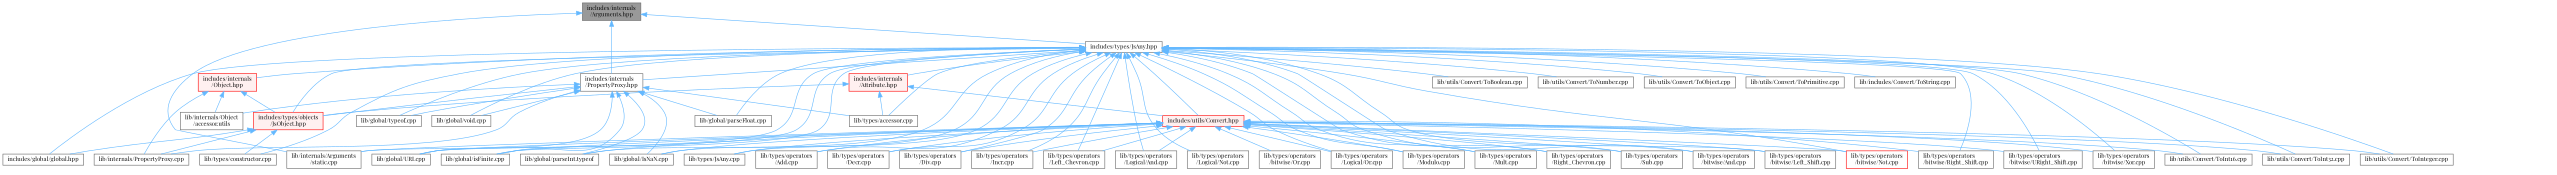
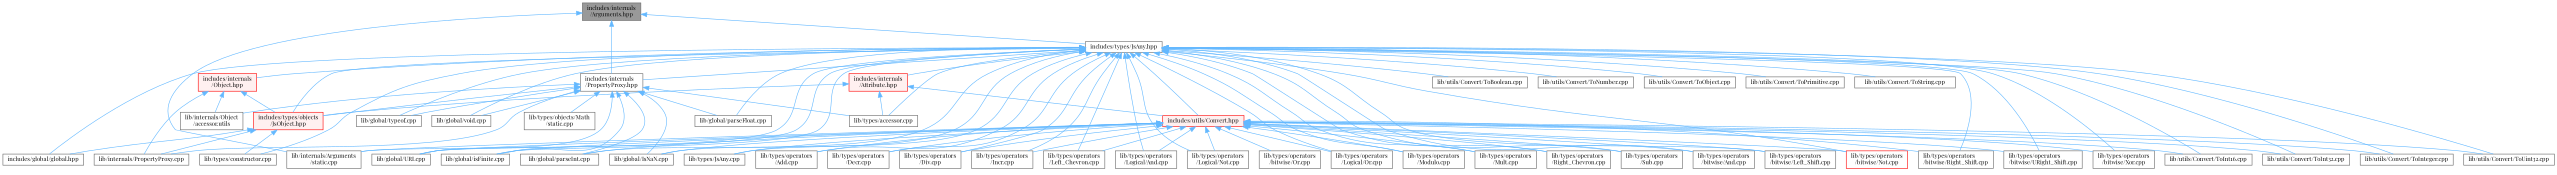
  digraph {
    fontname="Playfair Display"
    node [color=grey40 fillcolor=white fontname="Playfair Display" fontsize=10 shape=box style=filled]
    edge [color=steelblue1 dir=back fontname="Playfair Display" fontsize=10 labelfontname=Helvetica labelfontsize=10 style=solid]
    n1 [color=gray40 fillcolor=grey60 fontcolor=black height=0.2 label="includes/internals\l/Arguments.hpp" width=0.4]
    n2 [height=0.2 label="includes/internals\l/PropertyProxy.hpp" width=0.4]
    n3 [height=0.2 label="includes/types/JsAny.hpp" width=0.4]
    n4 [height=0.2 label="lib/internals/Arguments\l/static.cpp" width=0.4]
    n5 [color=red fillcolor="#FFF0F0" height=0.2 label="includes/types/objects\l/JsObject.hpp" width=0.4]
    n6 [height=0.2 label="lib/internals/PropertyProxy.cpp" width=0.4]
    n7 [height=0.2 label="lib/global/IsNaN.cpp" width=0.4]
    n8 [height=0.2 label="lib/global/URI.cpp" width=0.4]
    n9 [height=0.2 label="lib/global/isFinite.cpp" width=0.4]
    n10 [height=0.2 label="lib/global/parseFloat.cpp" width=0.4]
-   n11 [height=0.2 label="lib/global/parseInt.typeof" width=0.4]
+   n11 [height=0.2 label="lib/global/parseInt.cpp" width=0.4]
    n12 [height=0.2 label="lib/global/typeof.cpp" width=0.4]
    n13 [height=0.2 label="lib/global/void.cpp" width=0.4]
    n14 [height=0.2 label="lib/internals/Object\l/accessor.utils" width=0.4]
    n15 [height=0.2 label="lib/types/accessor.cpp" width=0.4]
+   n16 [height=0.2 label="lib/types/objects/Math\l/static.cpp" width=0.4]
    n17 [height=0.2 label="includes/global/global.hpp" width=0.4]
    n18 [height=0.2 label="lib/types/constructor.cpp" width=0.4]
    n19 [color=red fillcolor="#FFF0F0" height=0.2 label="includes/internals\l/Attribute.hpp" width=0.4]
    n20 [color=red fillcolor="#FFF0F0" height=0.2 label="includes/utils/Convert.hpp" width=0.4]
    n21 [height=0.2 label="lib/types/JsAny.cpp" width=0.4]
    n22 [height=0.2 label="lib/types/operators\l/Add.cpp" width=0.4]
    n23 [height=0.2 label="lib/types/operators\l/Decr.cpp" width=0.4]
    n24 [height=0.2 label="lib/types/operators\l/Div.cpp" width=0.4]
    n25 [height=0.2 label="lib/types/operators\l/Incr.cpp" width=0.4]
    n26 [height=0.2 label="lib/types/operators\l/Left_Chevron.cpp" width=0.4]
    n27 [height=0.2 label="lib/types/operators\l/Logical/And.cpp" width=0.4]
    n28 [height=0.2 label="lib/types/operators\l/Logical/Not.cpp" width=0.4]
    n29 [height=0.2 label="lib/types/operators\l/Logical/Or.cpp" width=0.4]
    n30 [height=0.2 label="lib/types/operators\l/Modulo.cpp" width=0.4]
    n31 [height=0.2 label="lib/types/operators\l/Mult.cpp" width=0.4]
    n32 [height=0.2 label="lib/types/operators\l/Right_Chevron.cpp" width=0.4]
    n33 [height=0.2 label="lib/types/operators\l/Sub.cpp" width=0.4]
    n34 [height=0.2 label="lib/types/operators\l/bitwise/And.cpp" width=0.4]
    n35 [height=0.2 label="lib/types/operators\l/bitwise/Left_Shift.cpp" width=0.4]
    n36 [color=red height=0.2 label="lib/types/operators\l/bitwise/Not.cpp" width=0.4]
    n37 [height=0.2 label="lib/types/operators\l/bitwise/Right_Shift.cpp" width=0.4]
    n38 [height=0.2 label="lib/types/operators\l/bitwise/URight_Shift.cpp" width=0.4]
    n39 [height=0.2 label="lib/types/operators\l/bitwise/Xor.cpp" width=0.4]
    n40 [height=0.2 label="lib/utils/Convert/ToInt16.cpp" width=0.4]
    n41 [height=0.2 label="lib/utils/Convert/ToInt32.cpp" width=0.4]
    n42 [height=0.2 label="lib/utils/Convert/ToInteger.cpp" width=0.4]
+   n43 [height=0.2 label="lib/utils/Convert/ToUint32.cpp" width=0.4]
    n44 [color=red fillcolor="#FFF0F0" height=0.2 label="includes/internals\l/Object.hpp" width=0.4]
    n45 [height=0.2 label="lib/utils/Convert/ToBoolean.cpp" width=0.4]
    n46 [height=0.2 label="lib/utils/Convert/ToNumber.cpp" width=0.4]
    n47 [height=0.2 label="lib/utils/Convert/ToObject.cpp" width=0.4]
    n48 [height=0.2 label="lib/utils/Convert/ToPrimitive.cpp" width=0.4]
-   n49 [height=0.2 label="lib/includes/Convert/ToString.cpp" width=0.4]
+   n49 [height=0.2 label="lib/utils/Convert/ToString.cpp" width=0.4]
    n50 [height=0.2 label="lib/types/operators\l/bitwise/Or.cpp" width=0.4]
    n1 -> n2
    n1 -> n3
    n1 -> n4
    n2 -> n5
    n2 -> n6
    n2 -> n7
    n2 -> n8
    n2 -> n9
    n2 -> n10
    n2 -> n11
    n2 -> n12
    n2 -> n13
    n2 -> n14
    n2 -> n15
+   n2 -> n16
    n3 -> n2
    n3 -> n4
    n3 -> n5
    n3 -> n7
    n3 -> n8
    n3 -> n9
    n3 -> n10
    n3 -> n11
    n3 -> n12
    n3 -> n13
    n3 -> n15
    n3 -> n17
    n3 -> n18
    n3 -> n19
    n3 -> n20
    n3 -> n21
    n3 -> n22
    n3 -> n23
    n3 -> n24
    n3 -> n25
    n3 -> n26
    n3 -> n27
    n3 -> n28
    n3 -> n29
    n3 -> n30
    n3 -> n31
    n3 -> n32
    n3 -> n33
    n3 -> n34
    n3 -> n35
    n3 -> n36
    n3 -> n37
    n3 -> n38
    n3 -> n39
    n3 -> n40
    n3 -> n41
    n3 -> n42
+   n3 -> n43
    n3 -> n44
    n3 -> n45
    n3 -> n46
    n3 -> n47
    n3 -> n48
    n3 -> n49
    n5 -> n6
    n5 -> n17
    n5 -> n18
    n19 -> n5
    n19 -> n15
    n19 -> n20
    n20 -> n4
    n20 -> n7
    n20 -> n8
    n20 -> n9
    n20 -> n11
    n20 -> n21
    n20 -> n22
    n20 -> n23
    n20 -> n24
    n20 -> n25
    n20 -> n26
    n20 -> n27
+   n20 -> n28
    n20 -> n29
    n20 -> n30
    n20 -> n31
    n20 -> n32
    n20 -> n33
    n20 -> n34
    n20 -> n35
    n20 -> n36
    n20 -> n37
    n20 -> n38
    n20 -> n39
    n20 -> n40
    n20 -> n41
    n20 -> n42
+   n20 -> n43
    n20 -> n50
    n44 -> n5
    n44 -> n6
    n44 -> n14
  }
